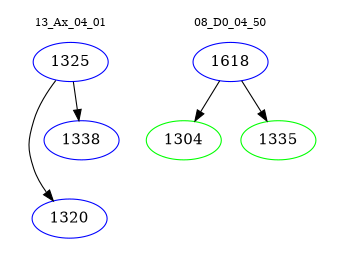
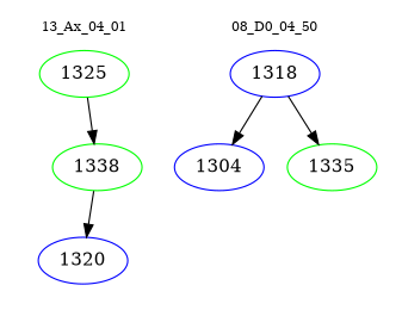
  digraph {
    node [color=blue]
    edge [color=black]
-   n1 [label=1325]
+   n1 [color=green label=1325]
    n2 [label=1320]
-   n3 [label=1338]
-   n4 [label=1618]
-   n5 [color=green label=1304]
+   n3 [color=green label=1338]
+   n4 [label=1318]
+   n5 [label=1304]
    n6 [color=green label=1335]
    subgraph cluster_1 {
      color=white
      fontsize=10
      label="13_Ax_04_01"
      n1
      n2
      n3
    }
    subgraph cluster_2 {
      color=white
      fontsize=10
      label="08_D0_04_50"
      n4
      n5
      n6
    }
-   n1 -> n2
+   n3 -> n2
    n1 -> n3
    n4 -> n5
    n4 -> n6
  }
